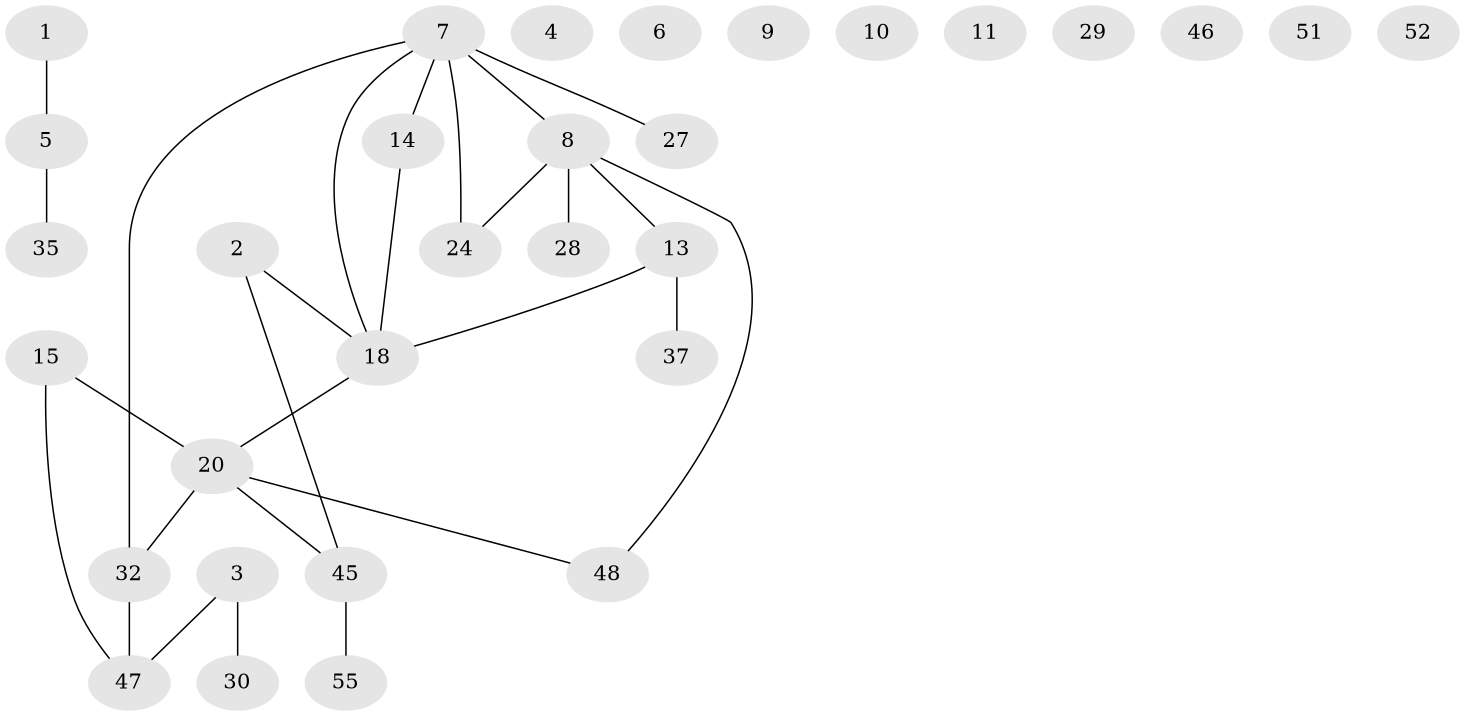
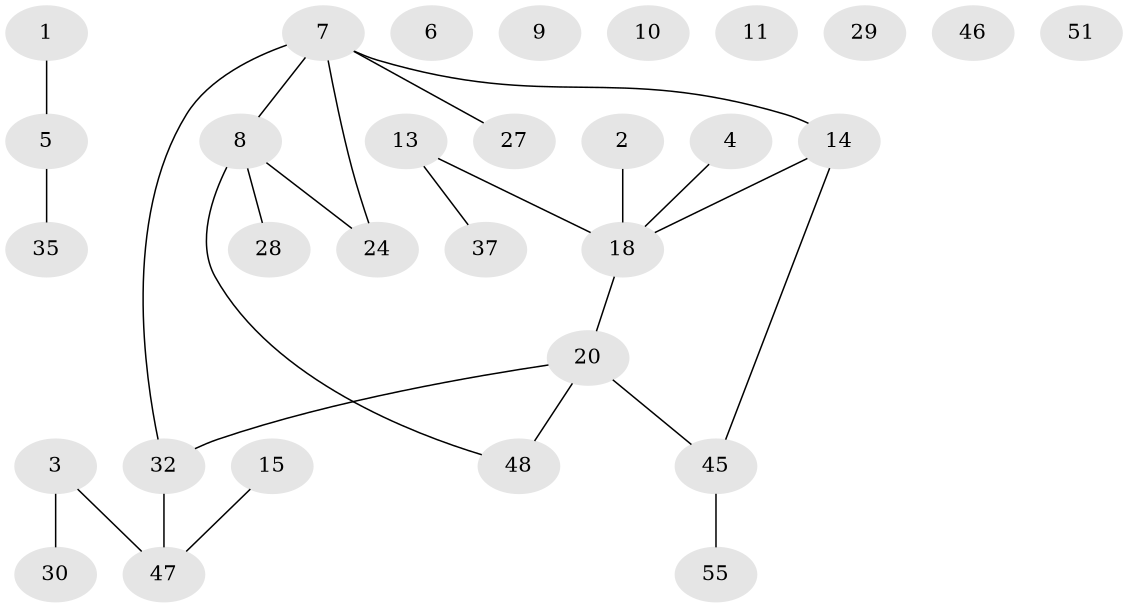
  graph {
    node [color=gray90 style=filled]
    1 [super="+41"]
    5 [super="+19+39"]
    35
    2 [super="+21"]
    18 [super="+24+26"]
    15 [super="+31"]
    47
    20 [super="+38+42"]
    3 [super="+36"]
    30
    4 [super="+34"]
    6
    7 [super="+12+16+49+56"]
    8 [super="+17+22+40"]
    14 [super="+43+50"]
    n16 [label=24]
    27
    32 [super="+53"]
    13 [super="+23+33+44"]
    28
    48
    45 [super="+54"]
    37
    9
    10
    11
    55
    29
    46
    51
-   52
    1 -- 5
    5 -- 35
    2 -- 18
    18 -- 20
    15 -- 47
-   15 -- 20
    20 -- 32
    20 -- 48
    20 -- 45
    3 -- 47
    3 -- 30
-   7 -- 18
+   4 -- 18
    7 -- 8
    7 -- 14
    7 -- n16
    7 -- 27
    7 -- 32
    8 -- n16
-   8 -- 13
    8 -- 28
    8 -- 48
    14 -- 18
-   2 -- 45
+   14 -- 45
    32 -- 47
    13 -- 18
    13 -- 37
    45 -- 55
  }
